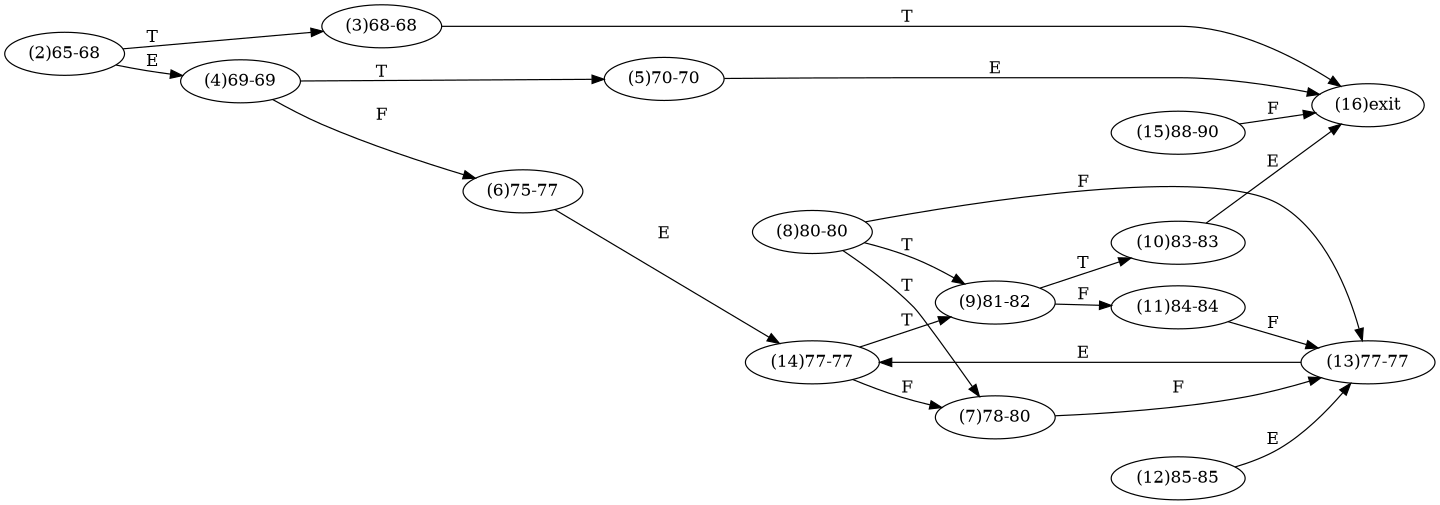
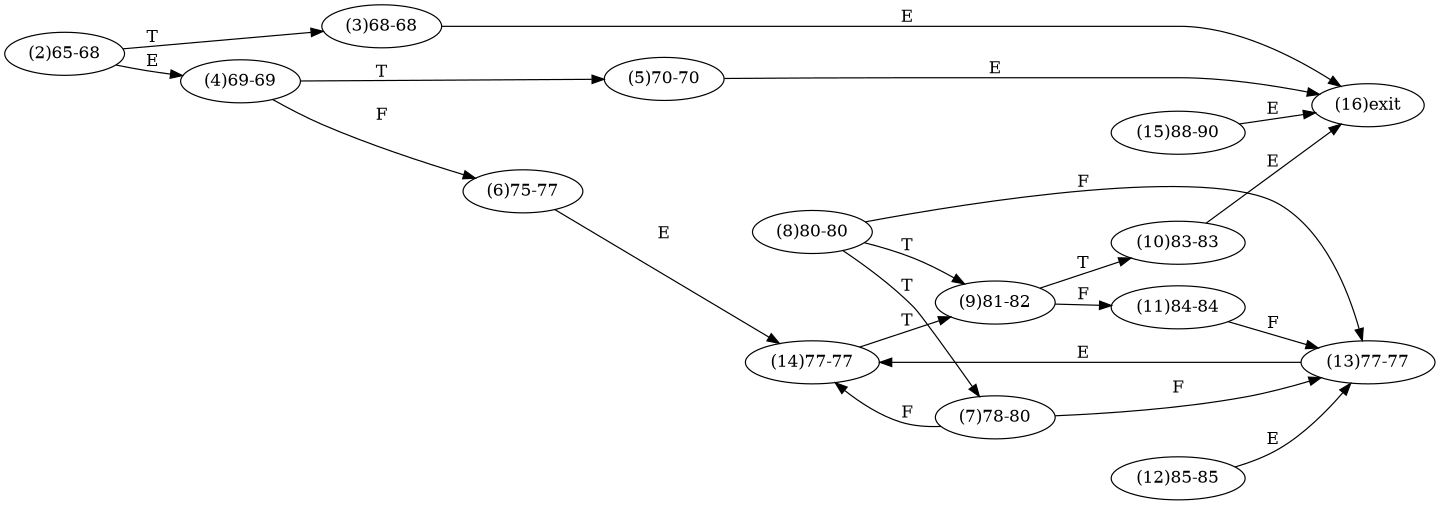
  digraph {
    rankdir=LR
    n1 [label="(2)65-68"]
    n2 [label="(3)68-68"]
    n3 [label="(4)69-69"]
    n4 [label="(16)exit"]
    n5 [label="(5)70-70"]
    n6 [label="(6)75-77"]
    n7 [label="(14)77-77"]
    n8 [label="(7)78-80"]
    n9 [label="(9)81-82"]
    n10 [label="(13)77-77"]
    n11 [label="(8)80-80"]
    n12 [label="(10)83-83"]
    n13 [label="(11)84-84"]
    n14 [label="(12)85-85"]
    n15 [label="(15)88-90"]
    n1 -> n2 [label=T]
    n1 -> n3 [label=E]
-   n2 -> n4 [label=T]
+   n2 -> n4 [label=E]
    n3 -> n5 [label=T]
    n3 -> n6 [label=F]
    n5 -> n4 [label=E]
    n6 -> n7 [label=E]
-   n7 -> n8 [label=F]
+   n8 -> n7 [label=F]
    n7 -> n9 [label=T]
    n8 -> n10 [label=F]
    n9 -> n12 [label=T]
    n9 -> n13 [label=F]
    n10 -> n7 [label=E]
    n11 -> n8 [label=T]
    n11 -> n9 [label=T]
    n11 -> n10 [label=F]
    n12 -> n4 [label=E]
    n13 -> n10 [label=F]
    n14 -> n10 [label=E]
-   n15 -> n4 [label=F]
+   n15 -> n4 [label=E]
  }
